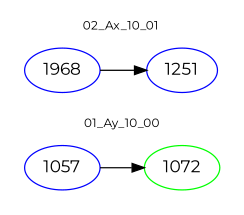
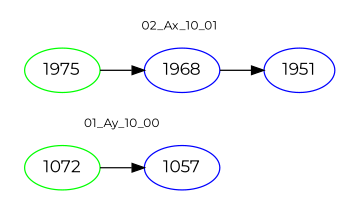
  digraph {
    fontname=Montserrat
    rankdir=LR
    node [color=blue fontname=Montserrat]
    edge [color=black fontname=Montserrat]
    n1 [color=green label=1072]
    n2 [label=1057]
+   n3 [color=green label=1975]
    n4 [label=1968]
-   n5 [label=1251]
+   n5 [label=1951]
    subgraph cluster_1 {
      color=white
      fontsize=10
      label="01_Ay_10_00"
      n1
      n2
    }
    subgraph cluster_2 {
      color=white
      fontsize=10
      label="02_Ax_10_01"
+     n3
      n4
      n5
    }
-   n2 -> n1
+   n1 -> n2
+   n3 -> n4
    n4 -> n5
  }
